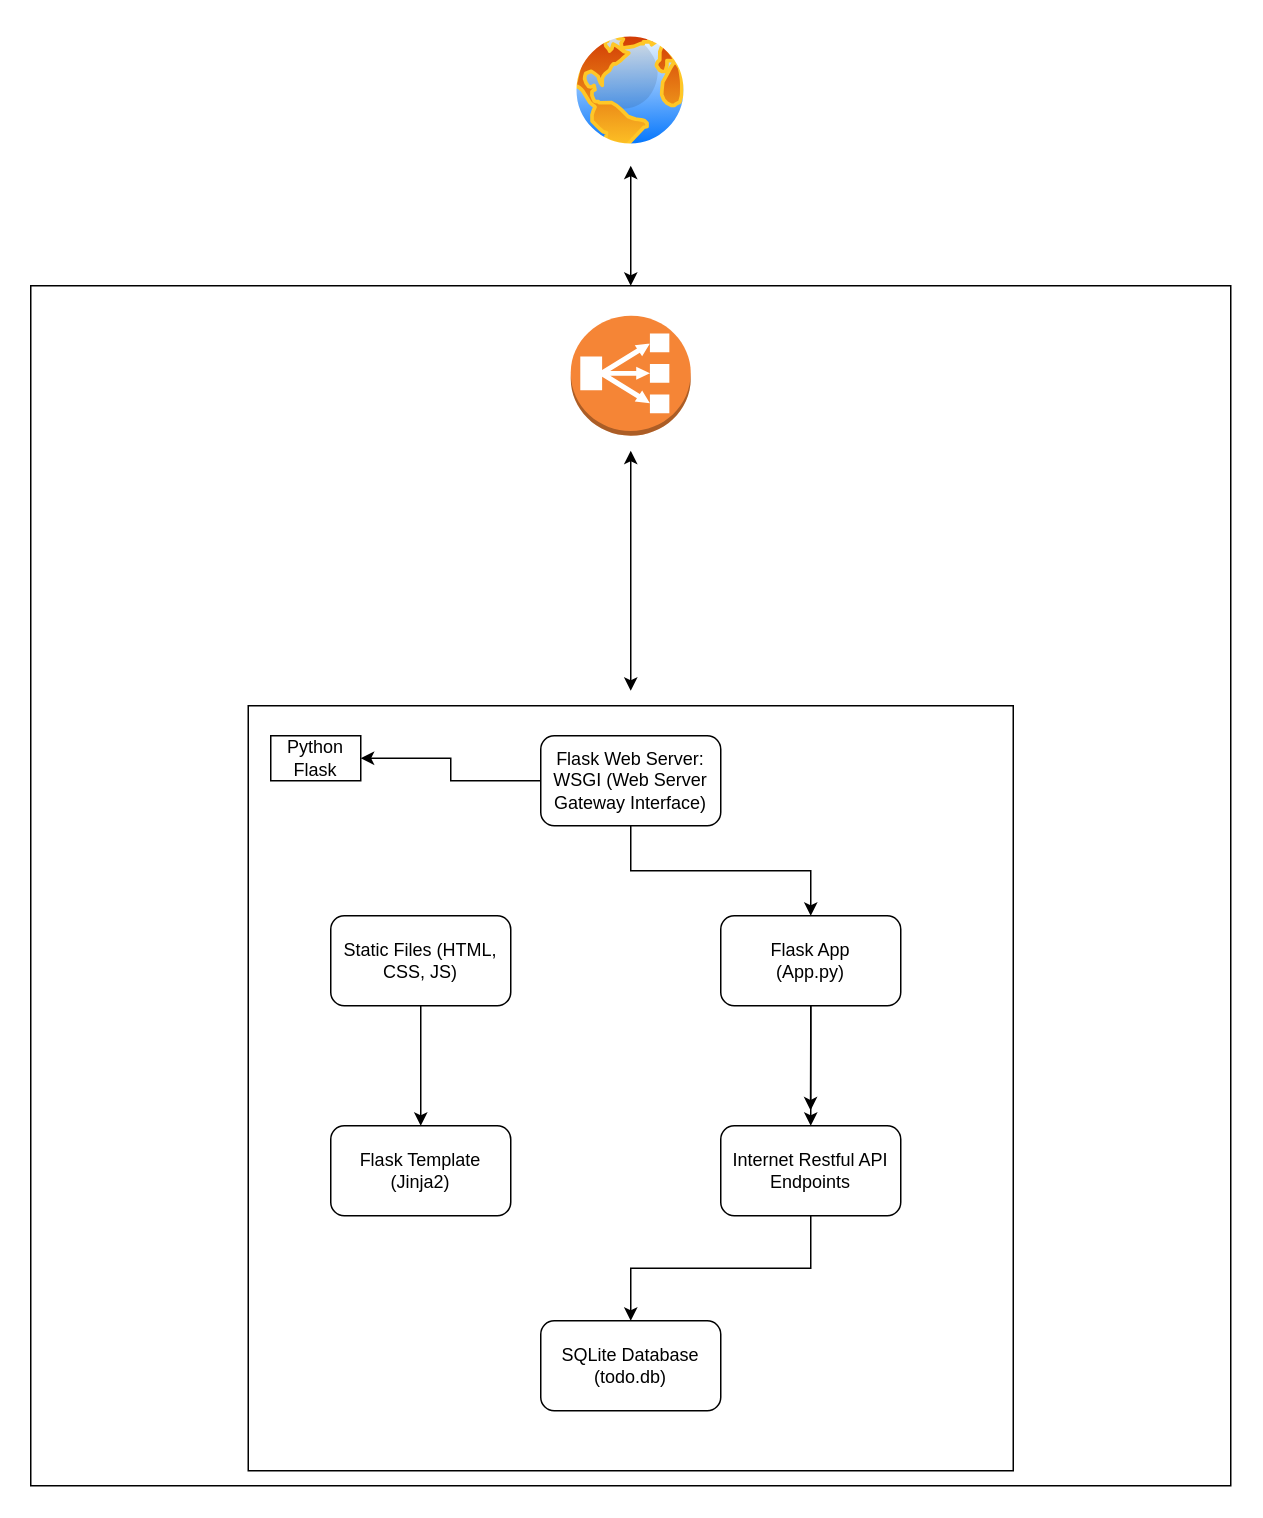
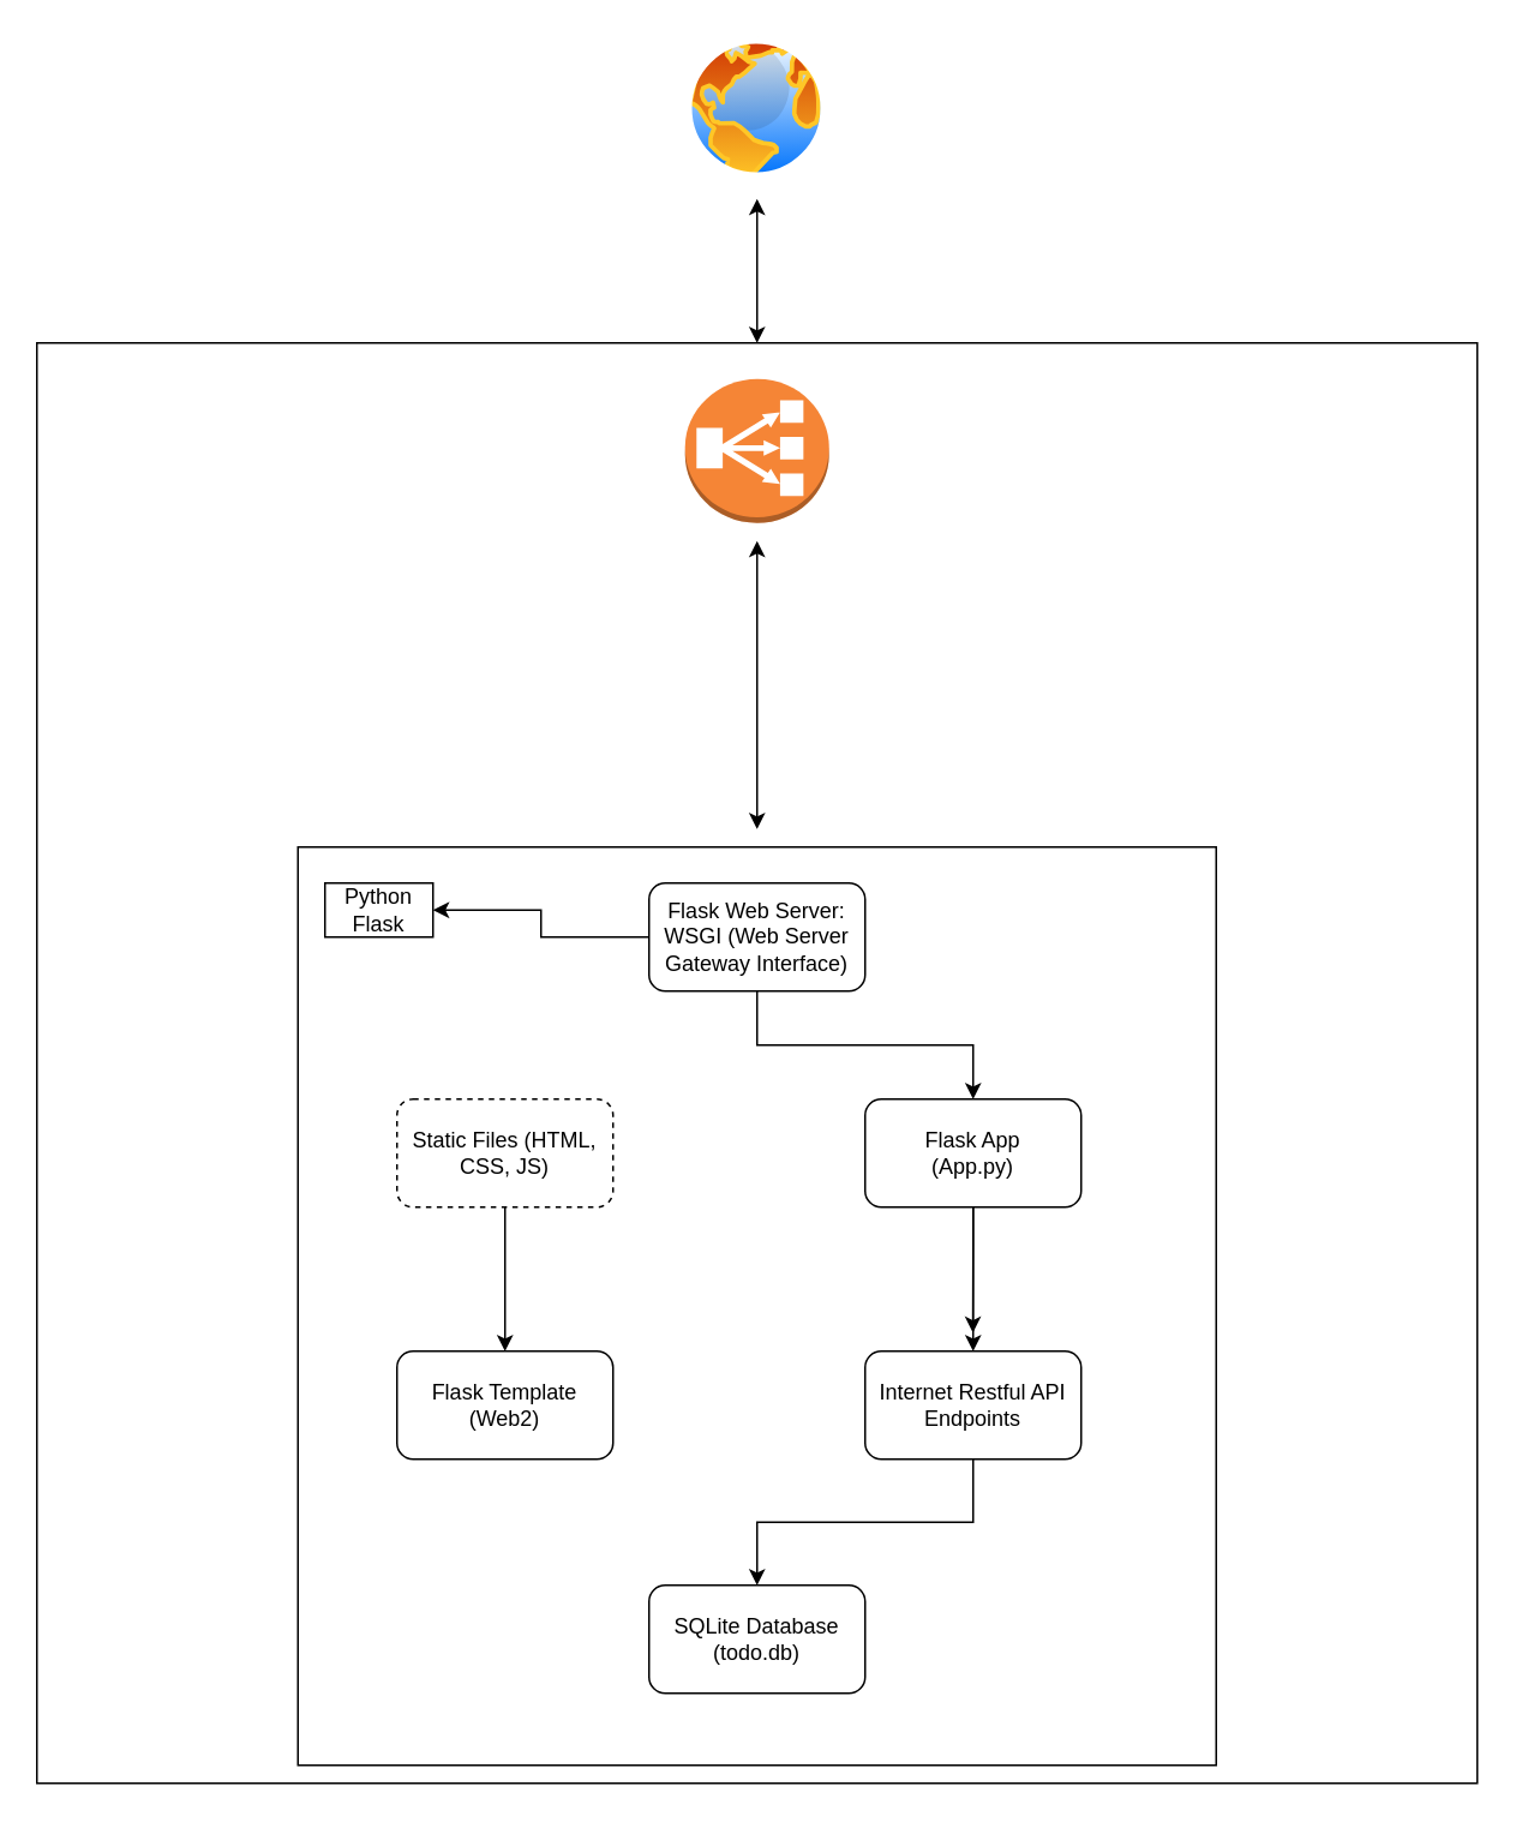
  <mxCell id="0" />
  <mxCell id="1" parent="0" />
  <mxCell id="2" value="" style="whiteSpace=wrap;html=1;aspect=fixed;" parent="1" vertex="1"><mxGeometry x="20" width="800" height="800" as="geometry" y="190" /></mxCell>
  <mxCell id="3" value="" style="image;aspect=fixed;perimeter=ellipsePerimeter;html=1;align=center;shadow=0;dashed=0;spacingTop=3;image=img/lib/active_directory/internet_globe.svg;" parent="1" vertex="1"><mxGeometry x="380" y="20" width="80" height="80" as="geometry" /></mxCell>
  <mxCell id="4" value="" style="outlineConnect=0;dashed=0;verticalLabelPosition=bottom;verticalAlign=top;align=center;html=1;shape=mxgraph.aws3.classic_load_balancer;fillColor=#F58536;gradientColor=none;" parent="1" vertex="1"><mxGeometry x="380" y="210" width="80" height="80" as="geometry" /></mxCell>
  <mxCell id="5" value="" style="whiteSpace=wrap;html=1;aspect=fixed;" parent="1" vertex="1"><mxGeometry x="165" y="470" width="510" height="510" as="geometry" /></mxCell>
  <mxCell id="6" style="edgeStyle=orthogonalEdgeStyle;rounded=0;orthogonalLoop=1;jettySize=auto;html=1;entryX=0.5;entryY=0;entryDx=0;entryDy=0;" edge="1" parent="1" source="8" target="11"><mxGeometry relative="1" as="geometry" /></mxCell>
  <mxCell id="7" style="edgeStyle=orthogonalEdgeStyle;rounded=0;orthogonalLoop=1;jettySize=auto;html=1;" edge="1" parent="1" source="8" target="18"><mxGeometry relative="1" as="geometry" /></mxCell>
  <mxCell id="8" value="Flask Web Server:&lt;br&gt;WSGI (Web Server Gateway Interface)" style="rounded=1;whiteSpace=wrap;html=1;" vertex="1" parent="1"><mxGeometry x="360" y="490" width="120" height="60" as="geometry" /></mxCell>
  <mxCell id="9" style="edgeStyle=orthogonalEdgeStyle;rounded=0;orthogonalLoop=1;jettySize=auto;html=1;entryX=0.735;entryY=0.529;entryDx=0;entryDy=0;entryPerimeter=0;" edge="1" parent="1" source="11" target="5"><mxGeometry relative="1" as="geometry" /></mxCell>
  <mxCell id="10" style="edgeStyle=orthogonalEdgeStyle;rounded=0;orthogonalLoop=1;jettySize=auto;html=1;entryX=0.5;entryY=0;entryDx=0;entryDy=0;" edge="1" parent="1" source="11" target="13"><mxGeometry relative="1" as="geometry" /></mxCell>
  <mxCell id="11" value="Flask App&lt;br&gt;(App.py)" style="rounded=1;whiteSpace=wrap;html=1;" vertex="1" parent="1"><mxGeometry x="480" y="610" width="120" height="60" as="geometry" /></mxCell>
  <mxCell id="12" style="edgeStyle=orthogonalEdgeStyle;rounded=0;orthogonalLoop=1;jettySize=auto;html=1;" edge="1" parent="1" source="13" target="14"><mxGeometry relative="1" as="geometry" /></mxCell>
  <mxCell id="13" value="Internet Restful API Endpoints" style="rounded=1;whiteSpace=wrap;html=1;" vertex="1" parent="1"><mxGeometry x="480" y="750" width="120" height="60" as="geometry" /></mxCell>
  <mxCell id="14" value="SQLite Database&lt;br&gt;(todo.db)" style="rounded=1;whiteSpace=wrap;html=1;" vertex="1" parent="1"><mxGeometry x="360" y="880" width="120" height="60" as="geometry" /></mxCell>
- <mxCell id="15" value="Flask Template &lt;br&gt;(Jinja2)" style="rounded=1;whiteSpace=wrap;html=1;" vertex="1" parent="1"><mxGeometry x="220" y="750" width="120" height="60" as="geometry" /></mxCell>
+ <mxCell id="15" value="Flask Template &lt;br&gt;(Web2)" style="rounded=1;whiteSpace=wrap;html=1;" vertex="1" parent="1"><mxGeometry x="220" y="750" width="120" height="60" as="geometry" /></mxCell>
  <mxCell id="16" style="edgeStyle=orthogonalEdgeStyle;rounded=0;orthogonalLoop=1;jettySize=auto;html=1;entryX=0.5;entryY=0;entryDx=0;entryDy=0;" edge="1" parent="1" source="17" target="15"><mxGeometry relative="1" as="geometry" /></mxCell>
- <mxCell id="17" value="Static Files (HTML, CSS, JS)" style="rounded=1;whiteSpace=wrap;html=1;" vertex="1" parent="1"><mxGeometry x="220" y="610" width="120" height="60" as="geometry" /></mxCell>
+ <mxCell id="17" value="Static Files (HTML, CSS, JS)" style="rounded=1;whiteSpace=wrap;html=1;dashed=1;" vertex="1" parent="1"><mxGeometry x="220" y="610" width="120" height="60" as="geometry" /></mxCell>
  <mxCell id="18" value="Python Flask" style="rounded=0;whiteSpace=wrap;html=1;" vertex="1" parent="1"><mxGeometry x="180" y="490" width="60" height="30" as="geometry" /></mxCell>
  <mxCell id="19" value="" style="endArrow=classic;startArrow=classic;html=1;rounded=0;" edge="1" parent="1" source="2"><mxGeometry width="50" height="50" relative="1" as="geometry"><mxPoint x="360" y="290" as="sourcePoint" /><mxPoint x="420" y="110" as="targetPoint" /></mxGeometry></mxCell>
  <mxCell id="20" value="" style="endArrow=classic;startArrow=classic;html=1;rounded=0;" edge="1" parent="1"><mxGeometry width="50" height="50" relative="1" as="geometry"><mxPoint x="420" y="460" as="sourcePoint" /><mxPoint x="420" y="300" as="targetPoint" /></mxGeometry></mxCell>
